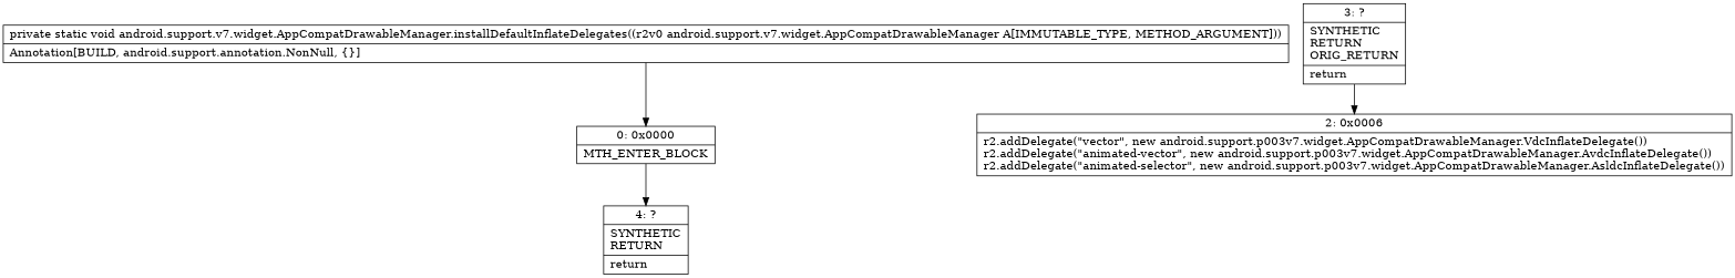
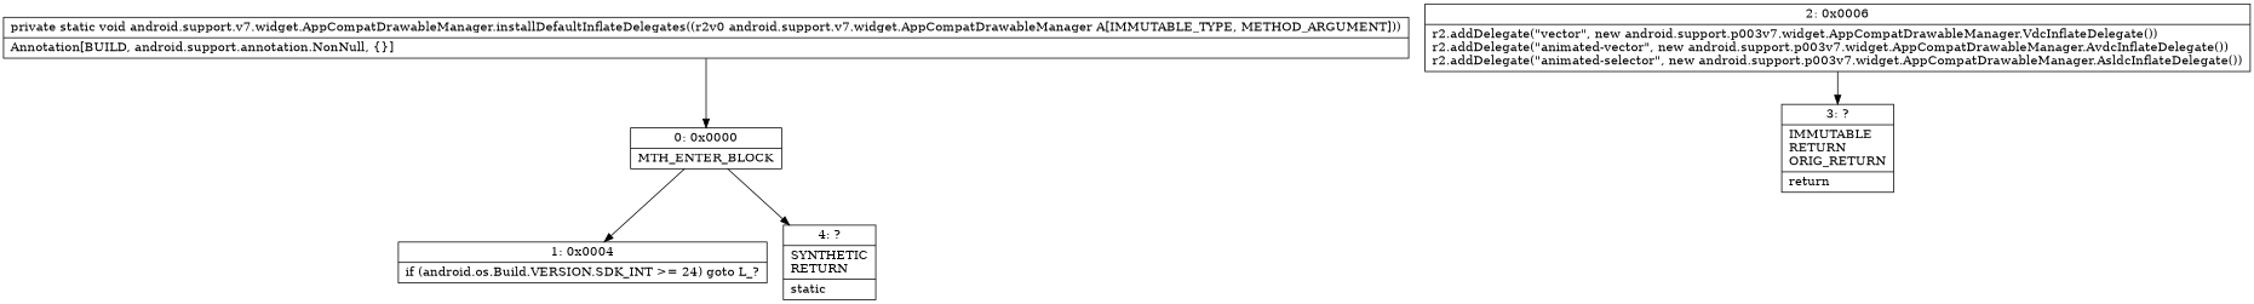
  digraph {
    node [shape=record]
    n1 [label="{0\:\ 0x0000|MTH_ENTER_BLOCK\l}"]
-   n3 [label="{4\:\ ?|SYNTHETIC\lRETURN\l|return\l}"]
+   n2 [label="{1\:\ 0x0004|if (android.os.Build.VERSION.SDK_INT \>= 24) goto L_?\l}"]
+   n3 [label="{4\:\ ?|SYNTHETIC\lRETURN\l|static\l}"]
    n4 [label="{2\:\ 0x0006|r2.addDelegate(\"vector\", new android.support.p003v7.widget.AppCompatDrawableManager.VdcInflateDelegate())\lr2.addDelegate(\"animated\-vector\", new android.support.p003v7.widget.AppCompatDrawableManager.AvdcInflateDelegate())\lr2.addDelegate(\"animated\-selector\", new android.support.p003v7.widget.AppCompatDrawableManager.AsldcInflateDelegate())\l}"]
-   n5 [label="{3\:\ ?|SYNTHETIC\lRETURN\lORIG_RETURN\l|return\l}"]
+   n5 [label="{3\:\ ?|IMMUTABLE\lRETURN\lORIG_RETURN\l|return\l}"]
    n6 [label="{private static void android.support.v7.widget.AppCompatDrawableManager.installDefaultInflateDelegates((r2v0 android.support.v7.widget.AppCompatDrawableManager A[IMMUTABLE_TYPE, METHOD_ARGUMENT]))  | Annotation[BUILD, android.support.annotation.NonNull, \{\}]\l}"]
+   n1 -> n2
    n1 -> n3
-   n5 -> n4
+   n4 -> n5
    n6 -> n1
  }
